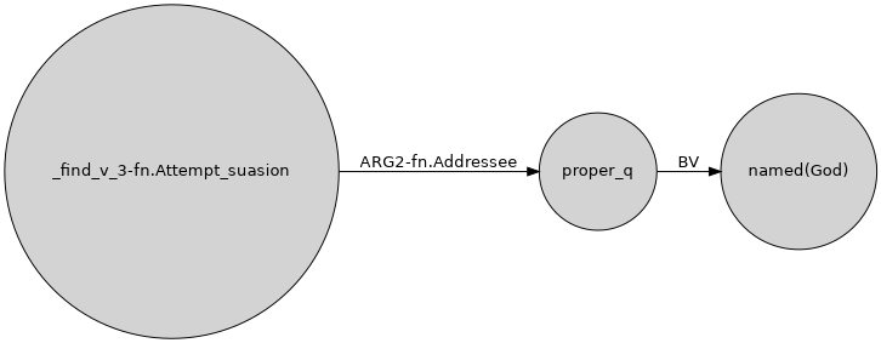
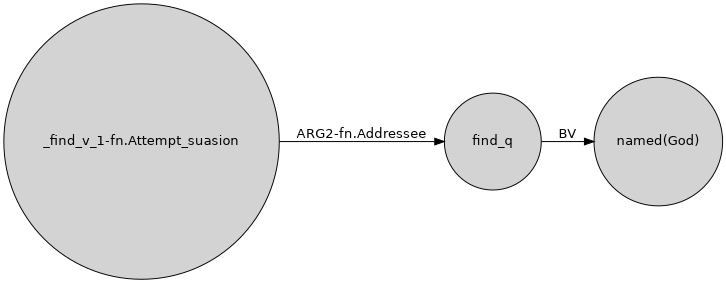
  digraph {
    fontname="DejaVu Sans"
    rankdir=LR
    node [fontname="DejaVu Sans" shape=circle style=filled]
    edge [fontname="DejaVu Sans"]
-   "_find_v_1-fn.Attempt_suasion" [label="_find_v_3-fn.Attempt_suasion"]
-   proper_q
+   "_find_v_1-fn.Attempt_suasion"
+   proper_q [label=find_q]
    "named(God)"
    "_find_v_1-fn.Attempt_suasion" -> proper_q [label="ARG2-fn.Addressee"]
    proper_q -> "named(God)" [label=BV]
  }
